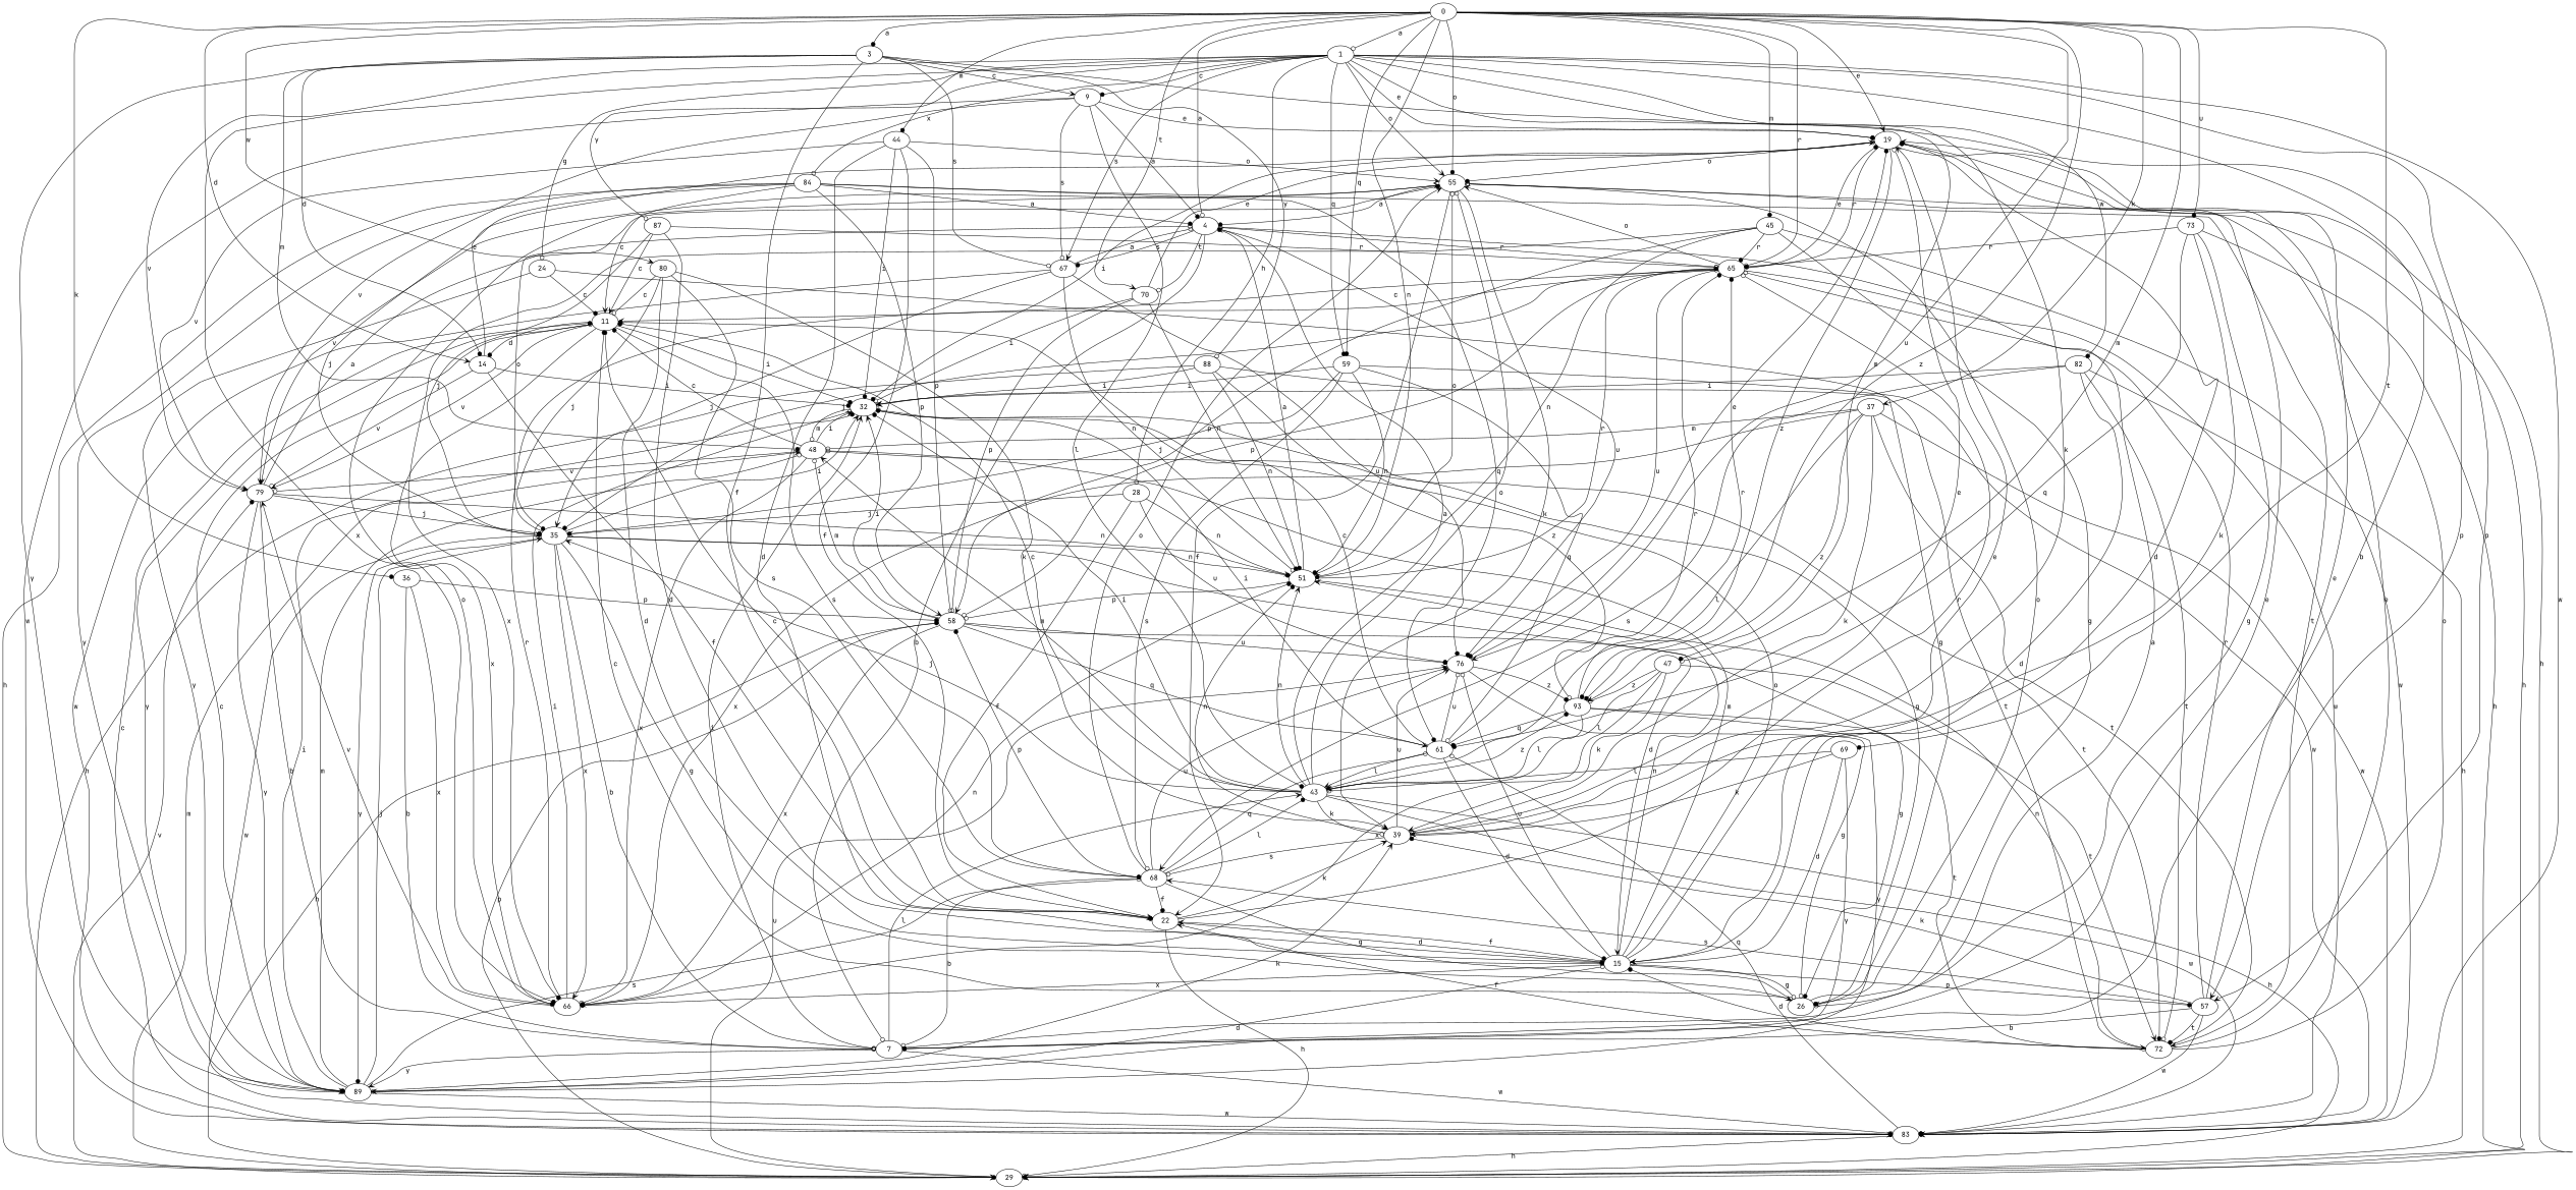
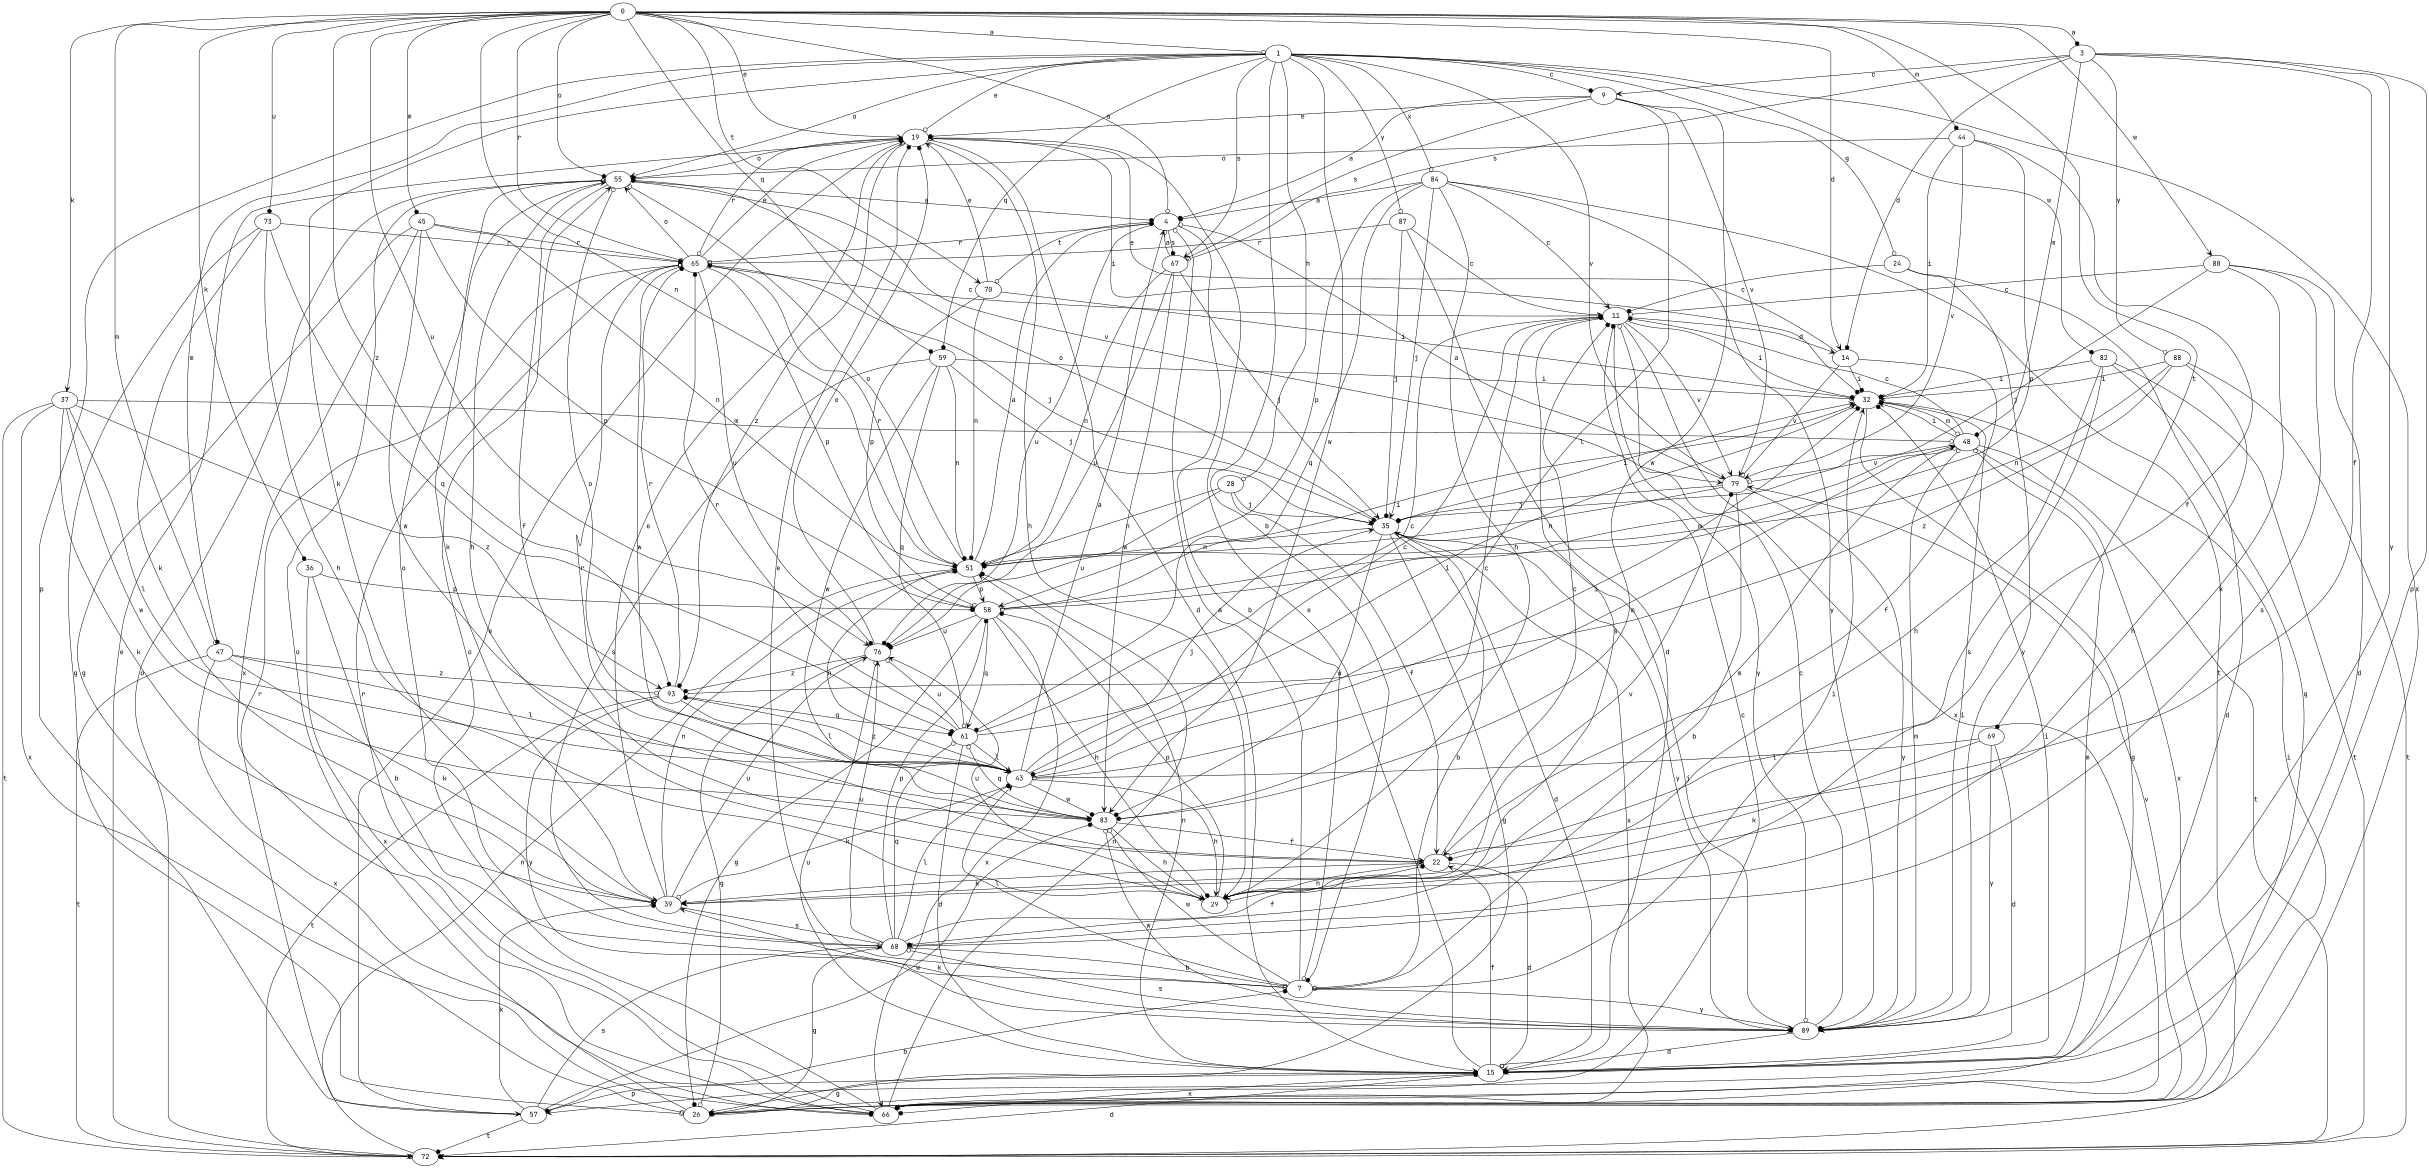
  strict digraph {
    fontname="JetBrains Mono"
    node [fontname="JetBrains Mono"]
    edge [arrowhead=dot fontname="JetBrains Mono"]
    0
    1
    3
    4
    14
    19
    36
    37
    44
    45
    47
    51
    55
    59
    65
    69
    70
    73
    76
    80
    93
    7
    9
    24
    28
    39
    57
    67
    79
    82
    83
    84
    n33 [label=66]
    87
    22
    48
    88
    89
    32
    15
    29
    58
    43
    72
    26
    68
    35
    61
    11
    0 -> 1 [arrowhead=odot label=a]
    0 -> 3 [label=a]
    0 -> 4 [arrowhead=odot label=a]
    0 -> 14 [arrowhead=vee label=d]
    0 -> 19 [arrowhead=vee label=e]
    0 -> 36 [label=k]
    0 -> 37 [arrowhead=vee label=k]
    0 -> 44 [label=m]
    0 -> 45 [label=m]
    0 -> 47 [arrowhead=odot label=m]
    0 -> 51 [arrowhead=vee label=n]
    0 -> 55 [label=o]
    0 -> 59 [label=q]
    0 -> 65 [arrowhead=odot label=r]
    0 -> 69 [label=t]
    0 -> 70 [arrowhead=vee label=t]
    0 -> 73 [label=u]
    0 -> 76 [arrowhead=vee label=u]
    0 -> 80 [arrowhead=vee label=w]
    0 -> 93 [label=z]
    1 -> 19 [arrowhead=odot label=e]
    1 -> 47 [label=m]
    1 -> 55 [arrowhead=vee label=o]
    1 -> 59 [label=q]
    1 -> 7 [label=b]
    1 -> 9 [label=c]
    1 -> 24 [arrowhead=odot label=g]
    1 -> 28 [arrowhead=odot label=h]
    1 -> 39 [arrowhead=odot label=k]
    1 -> 57 [arrowhead=vee label=p]
    1 -> 67 [arrowhead=vee label=s]
    1 -> 79 [arrowhead=vee label=v]
    1 -> 82 [label=w]
    1 -> 83 [arrowhead=vee label=w]
    1 -> 84 [arrowhead=odot label=x]
    1 -> n33 [label=x]
    1 -> 87 [arrowhead=odot label=y]
    3 -> 14 [label=d]
    3 -> 9 [arrowhead=vee label=c]
    3 -> 57 [arrowhead=vee label=p]
    3 -> 67 [arrowhead=odot label=s]
    3 -> 22 [arrowhead=odot label=f]
    3 -> 48 [label=m]
    3 -> 88 [arrowhead=odot label=y]
    3 -> 89 [arrowhead=odot label=y]
    4 -> 65 [arrowhead=odot label=r]
    4 -> 70 [arrowhead=odot label=t]
    4 -> 76 [label=u]
    4 -> 7 [arrowhead=odot label=b]
    4 -> 67 [label=s]
    14 -> 19 [arrowhead=odot label=e]
    14 -> 79 [arrowhead=odot label=v]
    14 -> 22 [arrowhead=vee label=f]
    14 -> 32 [label=i]
    19 -> 55 [label=o]
    19 -> 65 [arrowhead=odot label=r]
    19 -> 93 [label=z]
    19 -> 32 [label=i]
    19 -> 15 [arrowhead=vee label=d]
    19 -> 29 [arrowhead=vee label=h]
    36 -> 7 [arrowhead=odot label=b]
    36 -> n33 [arrowhead=odot label=x]
    36 -> 58 [label=p]
    37 -> 93 [arrowhead=vee label=z]
    37 -> 39 [arrowhead=odot label=k]
    37 -> 83 [label=w]
    37 -> n33 [label=x]
    37 -> 48 [arrowhead=odot label=m]
    37 -> 43 [arrowhead=vee label=l]
    37 -> 72 [arrowhead=odot label=t]
    44 -> 55 [arrowhead=vee label=o]
    44 -> 79 [arrowhead=vee label=v]
    44 -> 22 [label=f]
    44 -> 32 [label=i]
-   44 -> 15 [arrowhead=odot label=d]
    44 -> 58 [arrowhead=odot label=p]
    45 -> 51 [label=n]
    45 -> 65 [label=r]
    45 -> 83 [arrowhead=odot label=w]
    45 -> n33 [label=x]
    45 -> 58 [arrowhead=vee label=p]
    45 -> 26 [arrowhead=odot label=g]
    47 -> 93 [arrowhead=odot label=z]
    47 -> 39 [arrowhead=vee label=k]
    47 -> n33 [label=x]
    47 -> 43 [arrowhead=odot label=l]
    47 -> 72 [arrowhead=vee label=t]
    51 -> 4 [label=a]
    51 -> 55 [arrowhead=odot label=o]
    51 -> 65 [label=r]
-   51 -> 58 [arrowhead=odot label=p]
+   51 -> 58 [arrowhead=vee label=p]
    55 -> 4 [label=a]
    55 -> 39 [arrowhead=vee label=k]
    55 -> 79 [arrowhead=vee label=v]
    55 -> 22 [arrowhead=vee label=f]
    55 -> 29 [arrowhead=odot label=h]
    59 -> 51 [label=n]
    59 -> 83 [arrowhead=vee label=w]
    59 -> 32 [arrowhead=odot label=i]
    59 -> 68 [arrowhead=odot label=s]
    59 -> 35 [label=j]
    59 -> 61 [arrowhead=odot label=q]
    65 -> 19 [label=e]
    65 -> 55 [arrowhead=vee label=o]
    65 -> 76 [label=u]
    65 -> 83 [arrowhead=odot label=w]
    65 -> 58 [arrowhead=odot label=p]
    65 -> 35 [label=j]
    65 -> 11 [arrowhead=vee label=c]
    69 -> 39 [arrowhead=vee label=k]
    69 -> 89 [arrowhead=odot label=y]
    69 -> 15 [arrowhead=odot label=d]
    69 -> 43 [arrowhead=odot label=l]
    70 -> 19 [arrowhead=vee label=e]
    70 -> 51 [label=n]
    70 -> 32 [arrowhead=odot label=i]
    70 -> 58 [arrowhead=odot label=p]
    73 -> 65 [label=r]
    73 -> 39 [arrowhead=odot label=k]
    73 -> 29 [arrowhead=vee label=h]
    73 -> 26 [arrowhead=odot label=g]
    73 -> 61 [label=q]
    76 -> 19 [label=e]
    76 -> 93 [label=z]
    76 -> 26 [arrowhead=odot label=g]
    80 -> 39 [arrowhead=vee label=k]
    80 -> 15 [label=d]
    80 -> 68 [arrowhead=odot label=s]
    80 -> 35 [label=j]
    80 -> 11 [arrowhead=odot label=c]
    93 -> 65 [label=r]
    93 -> 89 [arrowhead=vee label=y]
    93 -> 43 [arrowhead=vee label=l]
    93 -> 72 [arrowhead=odot label=t]
    93 -> 61 [label=q]
    7 -> 4 [arrowhead=odot label=a]
    7 -> 19 [label=e]
    7 -> 83 [arrowhead=odot label=w]
    7 -> 89 [arrowhead=vee label=y]
    7 -> 32 [arrowhead=vee label=i]
    7 -> 43 [arrowhead=vee label=l]
    9 -> 4 [label=a]
    9 -> 19 [label=e]
    9 -> 67 [arrowhead=odot label=s]
    9 -> 79 [arrowhead=vee label=v]
    9 -> 83 [label=w]
    9 -> 43 [label=l]
    24 -> 89 [arrowhead=vee label=y]
    24 -> 26 [arrowhead=vee label=g]
    24 -> 11 [label=c]
    28 -> 51 [arrowhead=vee label=n]
    28 -> 76 [label=u]
    28 -> 22 [arrowhead=vee label=f]
    28 -> 35 [arrowhead=vee label=j]
    39 -> 19 [arrowhead=odot label=e]
    39 -> 51 [label=n]
    39 -> 76 [arrowhead=vee label=u]
    39 -> 68 [arrowhead=odot label=s]
    57 -> 19 [arrowhead=vee label=e]
    57 -> 65 [arrowhead=odot label=r]
    57 -> 7 [label=b]
    57 -> 39 [label=k]
    57 -> 83 [label=w]
    57 -> 72 [label=t]
    57 -> 68 [arrowhead=vee label=s]
    67 -> 4 [arrowhead=odot label=a]
    67 -> 51 [arrowhead=odot label=n]
    67 -> 76 [label=u]
    67 -> 83 [arrowhead=vee label=w]
    67 -> 35 [arrowhead=vee label=j]
    79 -> 4 [arrowhead=odot label=a]
    79 -> 51 [arrowhead=odot label=n]
    79 -> 7 [arrowhead=odot label=b]
    79 -> 89 [arrowhead=vee label=y]
    79 -> 35 [label=j]
    82 -> 32 [arrowhead=vee label=i]
    82 -> 15 [arrowhead=vee label=d]
    82 -> 29 [arrowhead=odot label=h]
    82 -> 72 [arrowhead=odot label=t]
    82 -> 68 [arrowhead=vee label=s]
    83 -> 29 [arrowhead=vee label=h]
    83 -> 61 [arrowhead=odot label=q]
    83 -> 11 [label=c]
    84 -> 4 [label=a]
    84 -> 89 [label=y]
    84 -> 29 [arrowhead=vee label=h]
    84 -> 58 [arrowhead=vee label=p]
    84 -> 72 [arrowhead=vee label=t]
    84 -> 35 [arrowhead=vee label=j]
    84 -> 61 [label=q]
    84 -> 11 [arrowhead=vee label=c]
    n33 -> 51 [label=n]
    n33 -> 55 [arrowhead=vee label=o]
    n33 -> 65 [arrowhead=odot label=r]
    n33 -> 79 [arrowhead=vee label=v]
    n33 -> 32 [arrowhead=odot label=i]
    87 -> 65 [arrowhead=odot label=r]
    87 -> 15 [arrowhead=odot label=d]
    87 -> 35 [label=j]
    87 -> 11 [arrowhead=vee label=c]
    22 -> 65 [arrowhead=odot label=r]
    22 -> 39 [arrowhead=vee label=k]
    22 -> 15 [arrowhead=odot label=d]
    22 -> 29 [arrowhead=odot label=h]
    22 -> 11 [label=c]
    48 -> 79 [arrowhead=odot label=v]
    48 -> n33 [arrowhead=odot label=x]
    48 -> 32 [arrowhead=vee label=i]
    48 -> 72 [label=t]
    48 -> 11 [label=c]
    88 -> 51 [label=n]
    88 -> 93 [arrowhead=odot label=z]
    88 -> 32 [arrowhead=vee label=i]
    88 -> 29 [arrowhead=vee label=h]
    88 -> 72 [arrowhead=vee label=t]
    89 -> 39 [arrowhead=vee label=k]
    89 -> 83 [arrowhead=odot label=w]
    89 -> 48 [arrowhead=odot label=m]
    89 -> 32 [label=i]
    89 -> 15 [arrowhead=odot label=d]
    89 -> 68 [arrowhead=odot label=s]
    89 -> 35 [arrowhead=vee label=j]
    89 -> 11 [arrowhead=odot label=c]
    32 -> 48 [arrowhead=odot label=m]
    32 -> 26 [label=g]
    15 -> 19 [arrowhead=vee label=e]
    15 -> 51 [arrowhead=vee label=n]
    15 -> 76 [arrowhead=odot label=u]
    15 -> 57 [label=p]
    15 -> n33 [label=x]
    15 -> 22 [arrowhead=vee label=f]
    15 -> 48 [arrowhead=odot label=m]
-   15 -> 32 [label=o]
+   15 -> 32 [label=i]
    15 -> 26 [arrowhead=odot label=g]
    29 -> 76 [arrowhead=vee label=u]
    29 -> 79 [label=v]
    29 -> 48 [arrowhead=vee label=m]
    29 -> 58 [label=p]
    58 -> 76 [label=u]
    58 -> n33 [arrowhead=vee label=x]
    58 -> 48 [arrowhead=odot label=m]
    58 -> 32 [arrowhead=vee label=i]
    58 -> 29 [label=h]
    58 -> 26 [label=g]
    58 -> 61 [arrowhead=vee label=q]
    43 -> 4 [arrowhead=vee label=a]
    43 -> 51 [arrowhead=vee label=n]
    43 -> 55 [arrowhead=odot label=o]
    43 -> 93 [label=z]
    43 -> 39 [arrowhead=odot label=k]
    43 -> 83 [label=w]
    43 -> 48 [arrowhead=vee label=m]
    43 -> 32 [label=i]
    43 -> 29 [arrowhead=vee label=h]
    43 -> 35 [arrowhead=vee label=j]
    43 -> 11 [label=c]
    72 -> 19 [label=e]
    72 -> 51 [arrowhead=odot label=n]
    72 -> 55 [arrowhead=odot label=o]
-   72 -> 22 [arrowhead=vee label=f]
+   83 -> 22 [arrowhead=vee label=f]
    72 -> 15 [label=d]
    26 -> 55 [arrowhead=odot label=o]
    26 -> 11 [label=c]
    68 -> 55 [arrowhead=vee label=o]
    68 -> 76 [arrowhead=vee label=u]
    68 -> 7 [arrowhead=odot label=b]
    68 -> 22 [label=f]
    68 -> 58 [label=p]
    68 -> 43 [label=l]
    68 -> 26 [arrowhead=odot label=g]
    68 -> 61 [arrowhead=odot label=q]
    35 -> 51 [label=n]
    35 -> 55 [label=o]
    35 -> 7 [arrowhead=odot label=b]
    35 -> 83 [label=w]
    35 -> n33 [arrowhead=vee label=x]
    35 -> 89 [label=y]
    35 -> 32 [arrowhead=vee label=i]
    35 -> 15 [arrowhead=vee label=d]
    35 -> 26 [arrowhead=vee label=g]
    61 -> 65 [label=r]
    61 -> 76 [arrowhead=odot label=u]
    61 -> 32 [arrowhead=odot label=i]
    61 -> 15 [label=d]
    61 -> 43 [arrowhead=vee label=l]
    61 -> 11 [label=c]
-   11 -> 14 [label=d]
+   11 -> 14 [arrowhead=vee label=d]
    11 -> 79 [arrowhead=vee label=v]
    11 -> n33 [label=x]
    11 -> 89 [arrowhead=odot label=y]
    11 -> 32 [label=i]
    11 -> 68 [label=s]
  }
